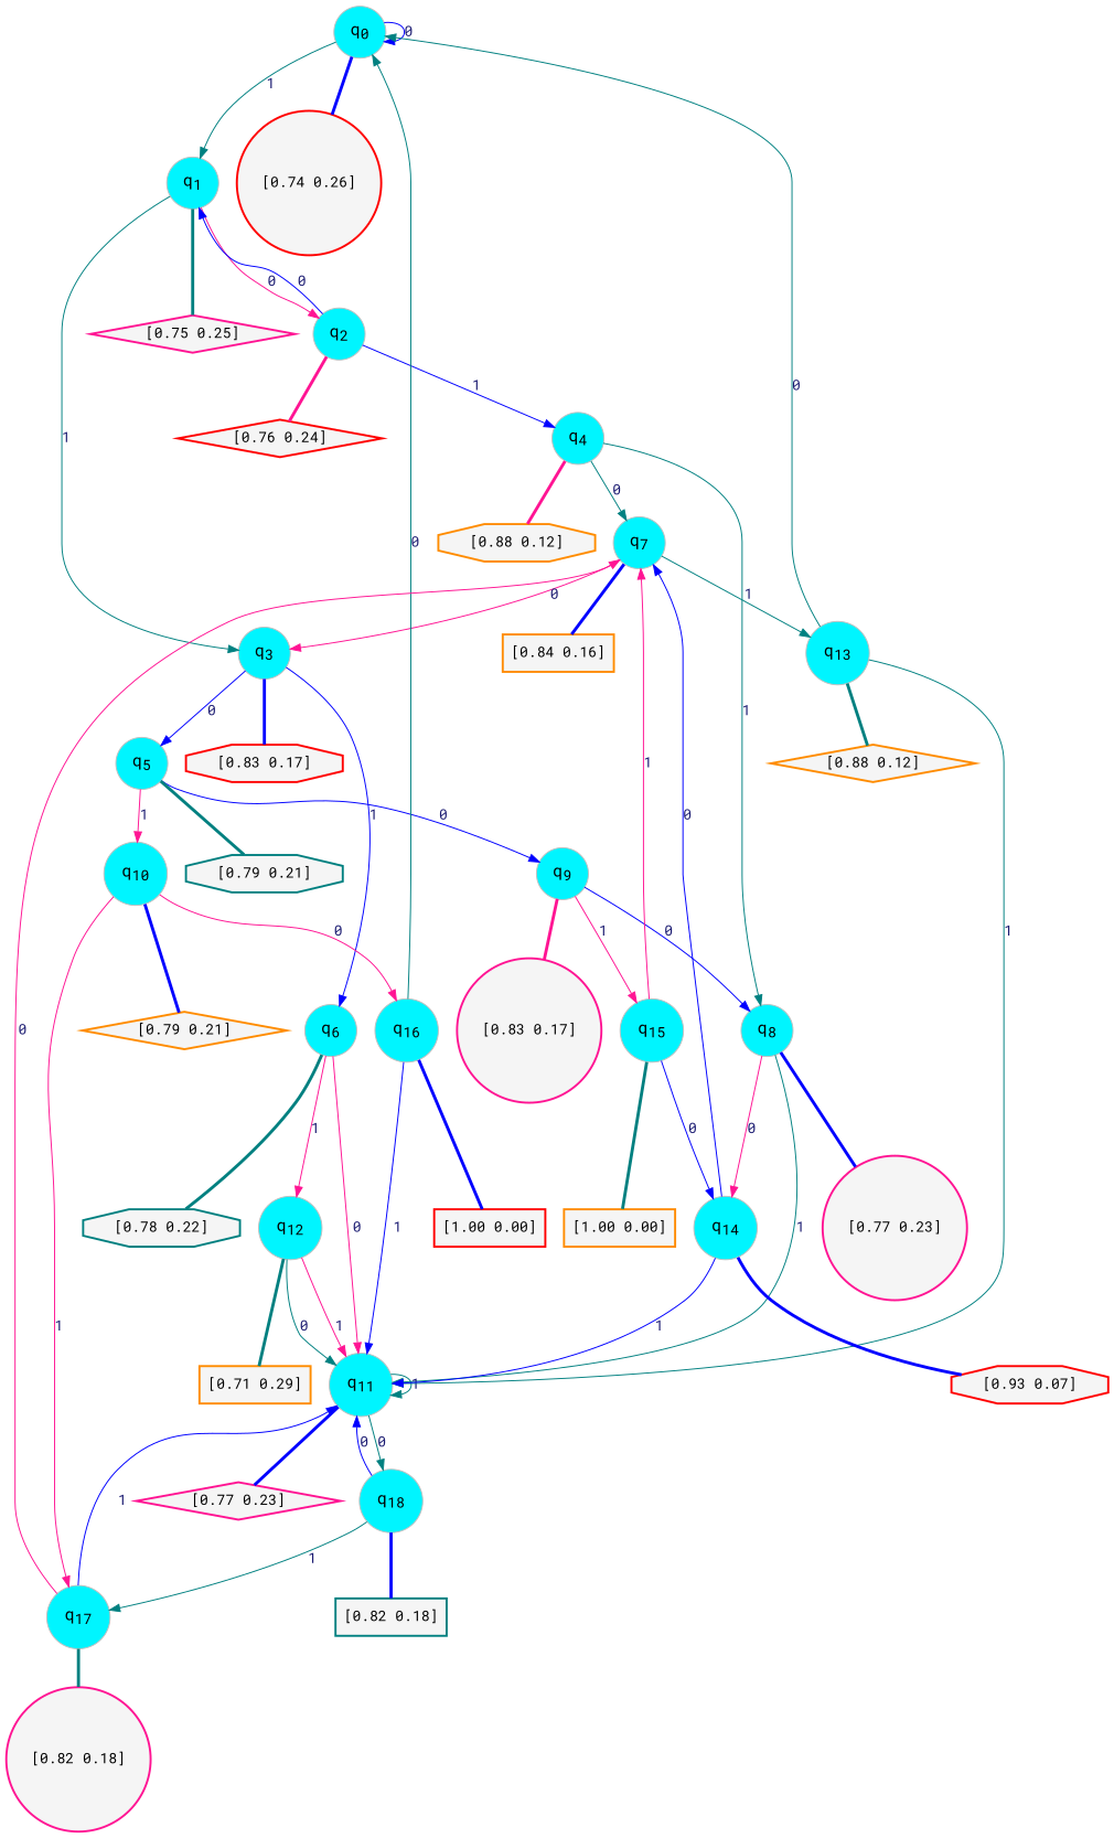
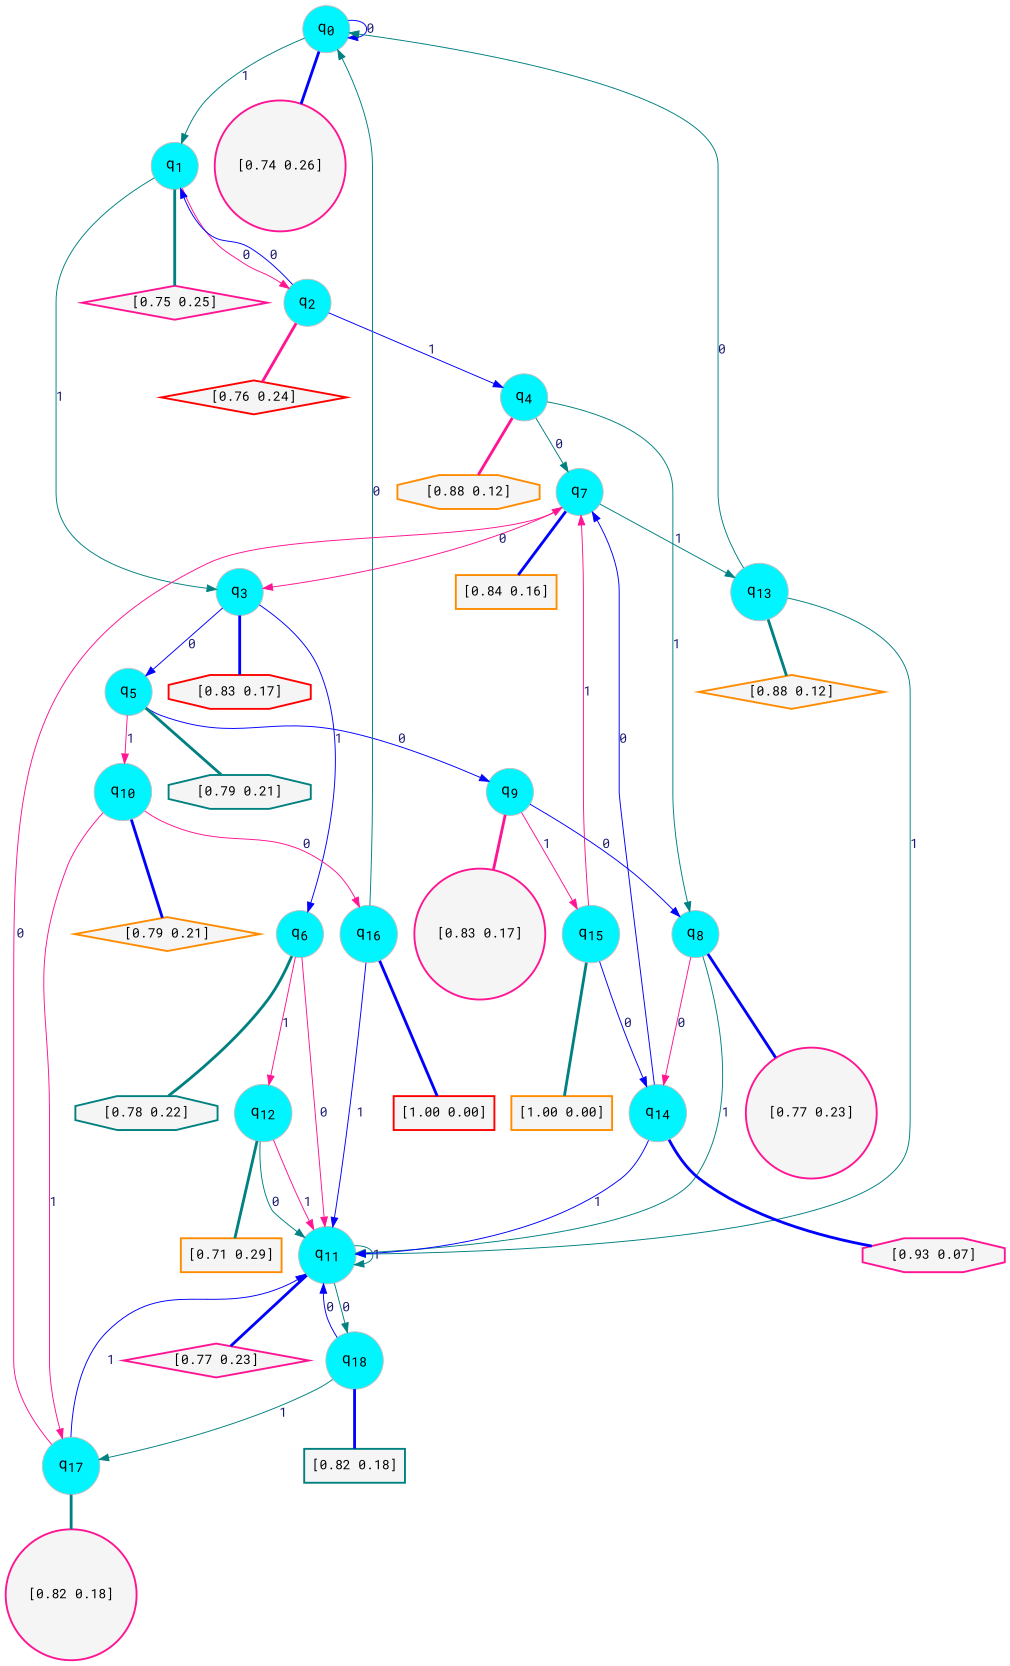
  digraph {
    fontname="Roboto Mono"
    rankdir=TD
    node [color=gray fillcolor=turquoise1 fontcolor=black fontname="Roboto Mono" fontsize=16 fontweight=bold shape=circle style=filled]
    edge [arrowsize=1 color=blue fontcolor=midnightblue fontname="Roboto Mono" fontweight=bold penwidth=1 style=solid weight=20]
    n1 [label=<q<SUB>0</SUB>>]
    n2 [label=<q<SUB>1</SUB>>]
-   n3 [color=red fillcolor=whitesmoke fontsize=14 label="[0.74 0.26]" penwidth=2]
+   n3 [color=deeppink fillcolor=whitesmoke fontsize=14 label="[0.74 0.26]" penwidth=2]
    n4 [label=<q<SUB>2</SUB>>]
    n5 [label=<q<SUB>3</SUB>>]
    n6 [color=deeppink fillcolor=whitesmoke fontsize=14 label="[0.75 0.25]" penwidth=2 shape=diamond]
    n7 [label=<q<SUB>4</SUB>>]
    n8 [color=red fillcolor=whitesmoke fontsize=14 label="[0.76 0.24]" penwidth=2 shape=diamond]
    n9 [label=<q<SUB>5</SUB>>]
    n10 [label=<q<SUB>6</SUB>>]
    n11 [color=red fillcolor=whitesmoke fontsize=14 label="[0.83 0.17]" penwidth=2 shape=octagon]
    n12 [label=<q<SUB>7</SUB>>]
    n13 [label=<q<SUB>8</SUB>>]
    n14 [color=darkorange fillcolor=whitesmoke fontsize=14 label="[0.88 0.12]" penwidth=2 shape=octagon]
    n15 [label=<q<SUB>9</SUB>>]
    n16 [label=<q<SUB>10</SUB>>]
    n17 [color=teal fillcolor=whitesmoke fontsize=14 label="[0.79 0.21]" penwidth=2 shape=octagon]
    n18 [label=<q<SUB>11</SUB>>]
    n19 [label=<q<SUB>12</SUB>>]
    n20 [color=teal fillcolor=whitesmoke fontsize=14 label="[0.78 0.22]" penwidth=2 shape=octagon]
    n21 [label=<q<SUB>13</SUB>>]
    n22 [color=darkorange fillcolor=whitesmoke fontsize=14 label="[0.84 0.16]" penwidth=2 shape=box]
    n23 [label=<q<SUB>14</SUB>>]
    n24 [color=deeppink fillcolor=whitesmoke fontsize=14 label="[0.77 0.23]" penwidth=2]
    n25 [label=<q<SUB>15</SUB>>]
    n26 [color=deeppink fillcolor=whitesmoke fontsize=14 label="[0.83 0.17]" penwidth=2]
    n27 [label=<q<SUB>16</SUB>>]
    n28 [label=<q<SUB>17</SUB>>]
    n29 [color=darkorange fillcolor=whitesmoke fontsize=14 label="[0.79 0.21]" penwidth=2 shape=diamond]
    n30 [label=<q<SUB>18</SUB>>]
    n31 [color=deeppink fillcolor=whitesmoke fontsize=14 label="[0.77 0.23]" penwidth=2 shape=diamond]
    n32 [color=darkorange fillcolor=whitesmoke fontsize=14 label="[0.71 0.29]" penwidth=2 shape=box]
    n33 [color=darkorange fillcolor=whitesmoke fontsize=14 label="[0.88 0.12]" penwidth=2 shape=diamond]
-   n34 [color=red fillcolor=whitesmoke fontsize=14 label="[0.93 0.07]" penwidth=2 shape=octagon]
+   n34 [color=deeppink fillcolor=whitesmoke fontsize=14 label="[0.93 0.07]" penwidth=2 shape=octagon]
    n35 [color=darkorange fillcolor=whitesmoke fontsize=14 label="[1.00 0.00]" penwidth=2 shape=box]
    n36 [color=red fillcolor=whitesmoke fontsize=14 label="[1.00 0.00]" penwidth=2 shape=box]
    n37 [color=deeppink fillcolor=whitesmoke fontsize=14 label="[0.82 0.18]" penwidth=2]
    n38 [color=teal fillcolor=whitesmoke fontsize=14 label="[0.82 0.18]" penwidth=2 shape=box]
    n1 -> n1 [label=0]
    n1 -> n2 [color=teal label=1]
    n1 -> n3 [arrowhead=none penwidth=3]
    n2 -> n4 [color=deeppink label=0]
    n2 -> n5 [color=teal label=1]
    n2 -> n6 [arrowhead=none color=teal penwidth=3]
    n4 -> n2 [label=0]
    n4 -> n7 [label=1]
    n4 -> n8 [arrowhead=none color=deeppink penwidth=3]
    n5 -> n9 [label=0]
    n5 -> n10 [label=1]
    n5 -> n11 [arrowhead=none penwidth=3]
    n7 -> n12 [color=teal label=0]
    n7 -> n13 [color=teal label=1]
    n7 -> n14 [arrowhead=none color=deeppink penwidth=3]
    n9 -> n15 [label=0]
    n9 -> n16 [color=deeppink label=1]
    n9 -> n17 [arrowhead=none color=teal penwidth=3]
    n10 -> n18 [color=deeppink label=0]
    n10 -> n19 [color=deeppink label=1]
    n10 -> n20 [arrowhead=none color=teal penwidth=3]
    n12 -> n5 [color=deeppink label=0]
    n12 -> n21 [color=teal label=1]
    n12 -> n22 [arrowhead=none penwidth=3]
    n13 -> n18 [color=teal label=1]
    n13 -> n23 [color=deeppink label=0]
    n13 -> n24 [arrowhead=none penwidth=3]
    n15 -> n13 [label=0]
    n15 -> n25 [color=deeppink label=1]
    n15 -> n26 [arrowhead=none color=deeppink penwidth=3]
    n16 -> n27 [color=deeppink label=0]
    n16 -> n28 [color=deeppink label=1]
    n16 -> n29 [arrowhead=none penwidth=3]
    n18 -> n18 [color=teal label=1]
    n18 -> n30 [color=teal label=0]
    n18 -> n31 [arrowhead=none penwidth=3]
    n19 -> n18 [color=teal label=0]
    n19 -> n18 [color=deeppink label=1]
    n19 -> n32 [arrowhead=none color=teal penwidth=3]
    n21 -> n1 [color=teal label=0]
    n21 -> n18 [color=teal label=1]
    n21 -> n33 [arrowhead=none color=teal penwidth=3]
    n23 -> n12 [label=0]
    n23 -> n18 [label=1]
    n23 -> n34 [arrowhead=none penwidth=3]
    n25 -> n12 [color=deeppink label=1]
    n25 -> n23 [label=0]
    n25 -> n35 [arrowhead=none color=teal penwidth=3]
    n27 -> n1 [color=teal label=0]
    n27 -> n18 [label=1]
    n27 -> n36 [arrowhead=none penwidth=3]
    n28 -> n12 [color=deeppink label=0]
    n28 -> n18 [label=1]
    n28 -> n37 [arrowhead=none color=teal penwidth=3]
    n30 -> n18 [label=0]
    n30 -> n28 [color=teal label=1]
    n30 -> n38 [arrowhead=none penwidth=3]
  }
